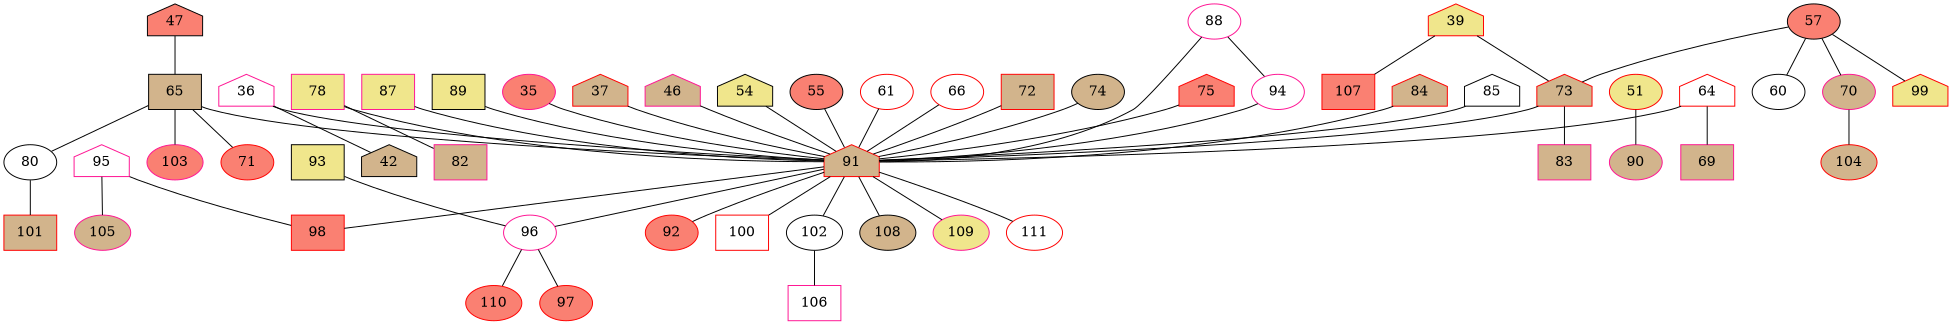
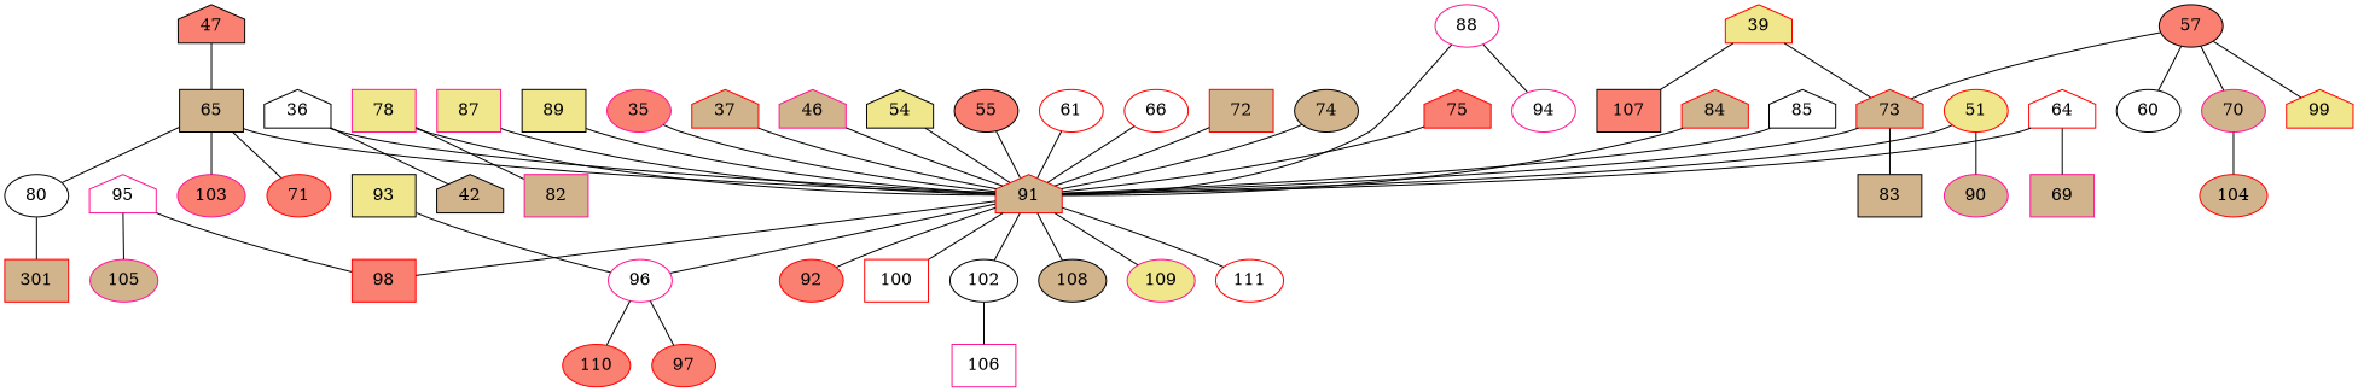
  graph {
    node [color=red fillcolor=tan shape=ellipse style=filled]
    91 [shape=house super="+79+21+31+78+58"]
    92 [fillcolor=salmon]
    96 [color=deeppink fillcolor=white super="+77+68"]
    98 [fillcolor=salmon shape=box super="+56"]
    100 [fillcolor=white shape=box]
    102 [color=black fillcolor=white]
    108 [color=black]
    109 [color=deeppink fillcolor=khaki]
    111 [fillcolor=white]
    35 [color=deeppink fillcolor=salmon]
-   36 [color=deeppink fillcolor=white shape=house]
+   36 [color=black fillcolor=white shape=house]
    42 [color=black shape=house]
    37 [shape=house]
    73 [shape=house super="+43+32"]
-   83 [color=deeppink shape=box]
+   83 [color=black shape=box]
    39 [fillcolor=khaki shape=house]
-   107 [fillcolor=salmon shape=box]
+   107 [color=black fillcolor=salmon shape=box]
    46 [color=deeppink shape=house]
    65 [color=black shape=box super="+34+59"]
    71 [fillcolor=salmon]
    80 [color=black fillcolor=white]
    103 [color=deeppink fillcolor=salmon]
    47 [color=black fillcolor=salmon shape=house]
    n24 [color=deeppink fillcolor=khaki label=78 shape=box]
    82 [color=deeppink shape=box]
    51 [fillcolor=khaki]
    90 [color=deeppink]
    54 [color=black fillcolor=khaki shape=house]
    55 [color=black fillcolor=salmon]
    57 [color=black fillcolor=salmon]
    60 [color=black fillcolor=white]
    70 [color=deeppink]
    99 [fillcolor=khaki shape=house]
    104
    61 [fillcolor=white]
    64 [fillcolor=white shape=house super="+53"]
    69 [color=deeppink shape=box]
-   101 [shape=box]
+   101 [shape=box label=301]
    66 [fillcolor=white]
    72 [shape=box]
    74 [color=black]
    75 [fillcolor=salmon shape=house]
    84 [shape=house super="+50+76+81"]
    85 [color=black fillcolor=white shape=house]
    87 [color=deeppink fillcolor=khaki shape=box]
    88 [color=deeppink fillcolor=white]
    94 [color=deeppink fillcolor=white]
    89 [color=black fillcolor=khaki shape=box]
    97 [fillcolor=salmon]
    110 [fillcolor=salmon]
    106 [color=deeppink fillcolor=white shape=box]
    93 [color=black fillcolor=khaki shape=box]
    95 [color=deeppink fillcolor=white shape=house]
    105 [color=deeppink]
    91 -- 92
    91 -- 96
    91 -- 98
    91 -- 100
    91 -- 102
    91 -- 108
    91 -- 109
    91 -- 111
    96 -- 97
    96 -- 110
    102 -- 106
    35 -- 91
    36 -- 91
    36 -- 42
    37 -- 91
    73 -- 91
    73 -- 83
    39 -- 73
    39 -- 107
    46 -- 91
    65 -- 91
    65 -- 71
    65 -- 80
    65 -- 103
    80 -- 101
    47 -- 65
    n24 -- 91
    n24 -- 82
-   94 -- 91
+   51 -- 91
    51 -- 90
    54 -- 91
    55 -- 91
    57 -- 73
    57 -- 60
    57 -- 70
    57 -- 99
    70 -- 104
    61 -- 91
    64 -- 91
    64 -- 69
    66 -- 91
    72 -- 91
    74 -- 91
    75 -- 91
    84 -- 91
    85 -- 91
    87 -- 91
    88 -- 91
    88 -- 94
    89 -- 91
    93 -- 96
    95 -- 98
    95 -- 105
  }
